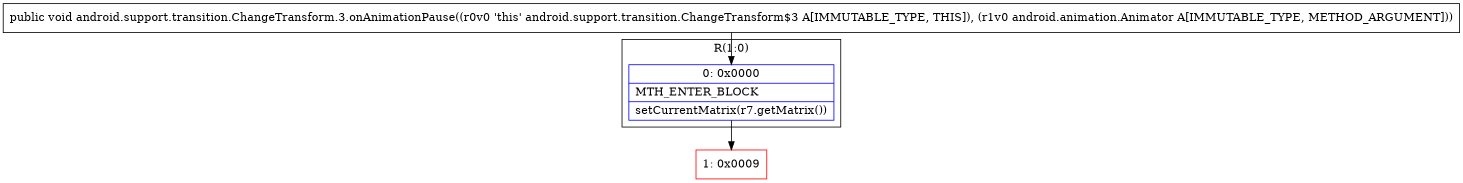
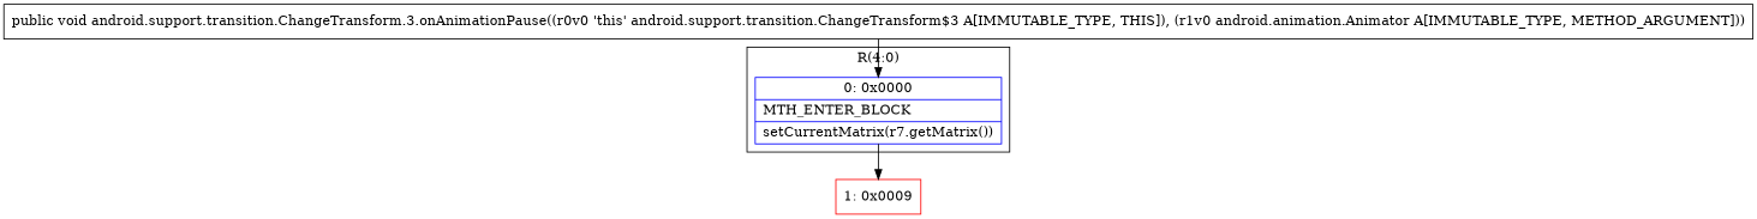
  digraph {
    node [shape=record]
    n1 [color=blue label="{0\:\ 0x0000|MTH_ENTER_BLOCK\l|setCurrentMatrix(r7.getMatrix())\l}"]
    n2 [color=red label="{1\:\ 0x0009}"]
    n3 [label="{public void android.support.transition.ChangeTransform.3.onAnimationPause((r0v0 'this' android.support.transition.ChangeTransform$3 A[IMMUTABLE_TYPE, THIS]), (r1v0 android.animation.Animator A[IMMUTABLE_TYPE, METHOD_ARGUMENT])) }"]
    subgraph cluster_1 {
-     label="R(1:0)"
+     label="R(4:0)"
      n1
    }
    n1 -> n2
    n3 -> n1
  }
